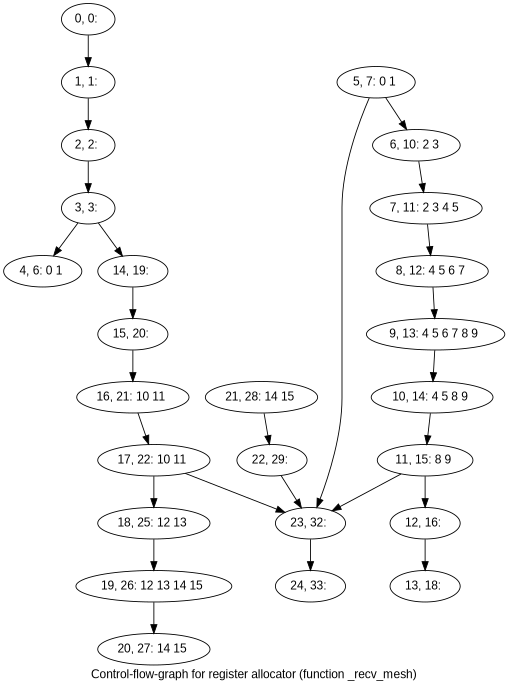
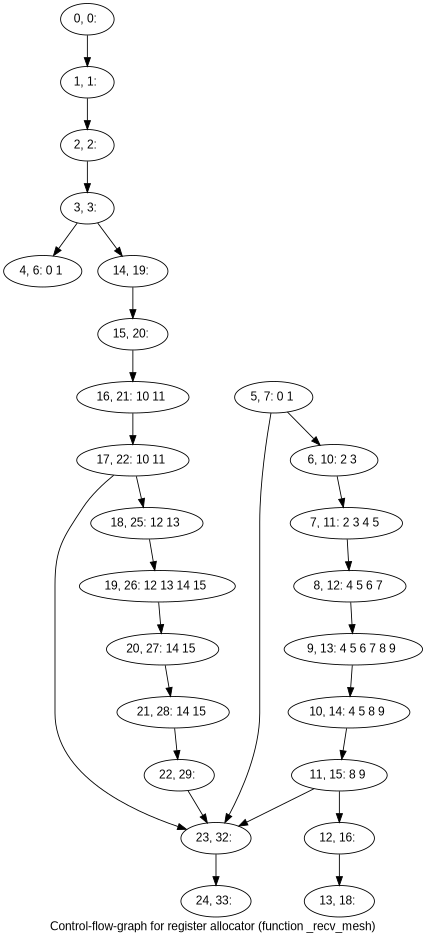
  digraph {
    fontname="Liberation Sans"
    label="Control-flow-graph for register allocator (function _recv_mesh)"
    node [fontname="Liberation Sans"]
    edge [fontname="Liberation Sans"]
    n1 [label="0, 0: "]
    n2 [label="1, 1: "]
    n3 [label="2, 2: "]
    n4 [label="3, 3: "]
    n5 [label="4, 6: 0 1 "]
    n6 [label="14, 19: "]
    n7 [label="15, 20: "]
    n8 [label="5, 7: 0 1 "]
    n9 [label="6, 10: 2 3 "]
    n10 [label="23, 32: "]
    n11 [label="7, 11: 2 3 4 5 "]
    n12 [label="24, 33: "]
    n13 [label="8, 12: 4 5 6 7 "]
    n14 [label="9, 13: 4 5 6 7 8 9 "]
    n15 [label="10, 14: 4 5 8 9 "]
    n16 [label="11, 15: 8 9 "]
    n17 [label="12, 16: "]
    n18 [label="13, 18: "]
    n19 [label="16, 21: 10 11 "]
    n20 [label="17, 22: 10 11 "]
    n21 [label="18, 25: 12 13 "]
    n22 [label="19, 26: 12 13 14 15 "]
    n23 [label="20, 27: 14 15 "]
    n24 [label="21, 28: 14 15 "]
    n25 [label="22, 29: "]
    n1 -> n2
    n2 -> n3
    n3 -> n4
    n4 -> n5
    n4 -> n6
    n6 -> n7
    n7 -> n19
    n8 -> n9
    n8 -> n10
    n9 -> n11
    n10 -> n12
    n11 -> n13
    n13 -> n14
    n14 -> n15
    n15 -> n16
    n16 -> n10
    n16 -> n17
    n17 -> n18
    n19 -> n20
    n20 -> n10
    n20 -> n21
    n21 -> n22
    n22 -> n23
+   n23 -> n24
    n24 -> n25
    n25 -> n10
  }
